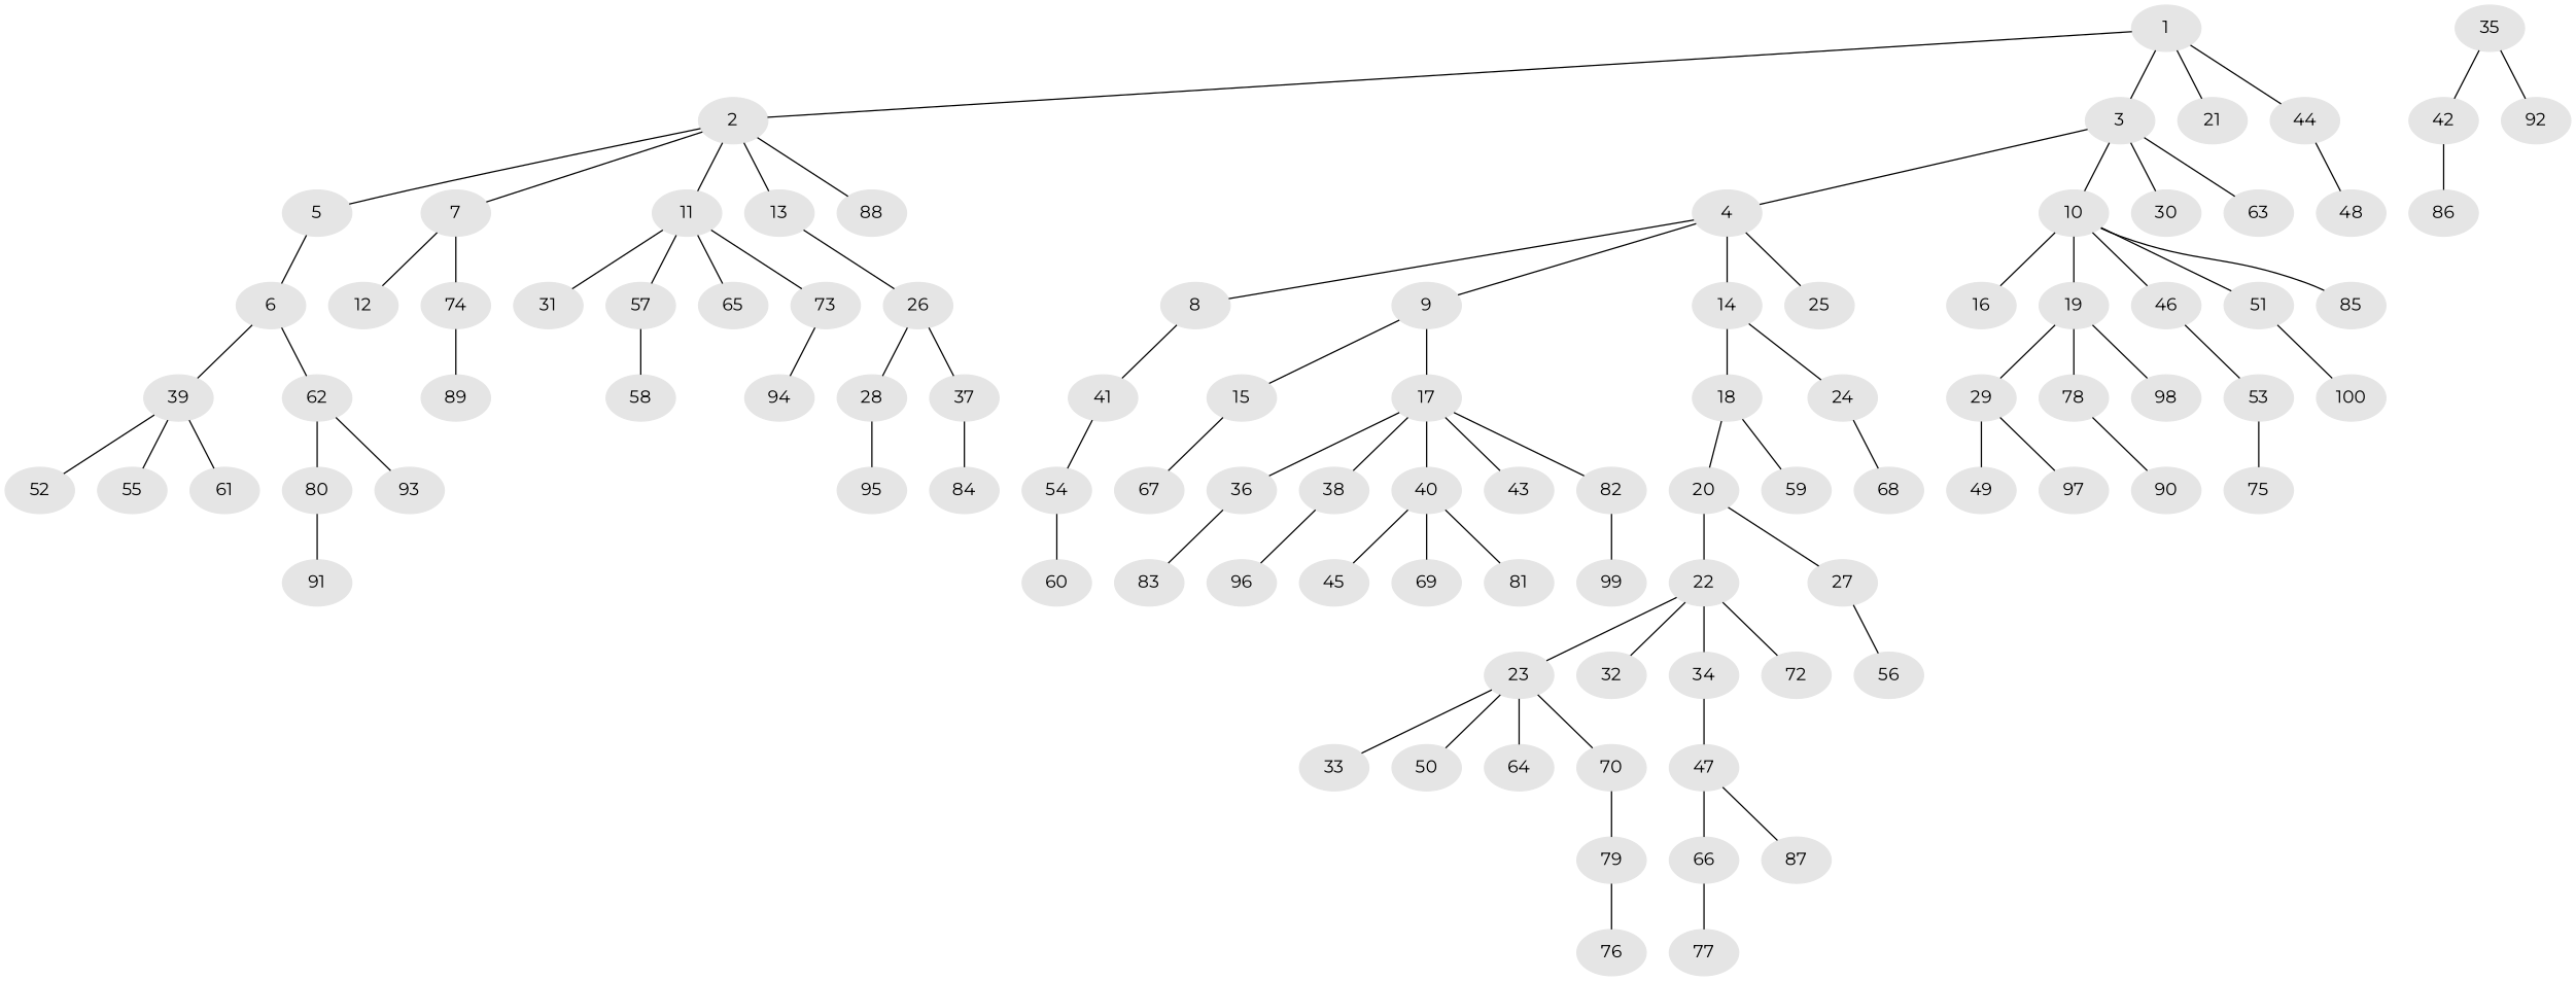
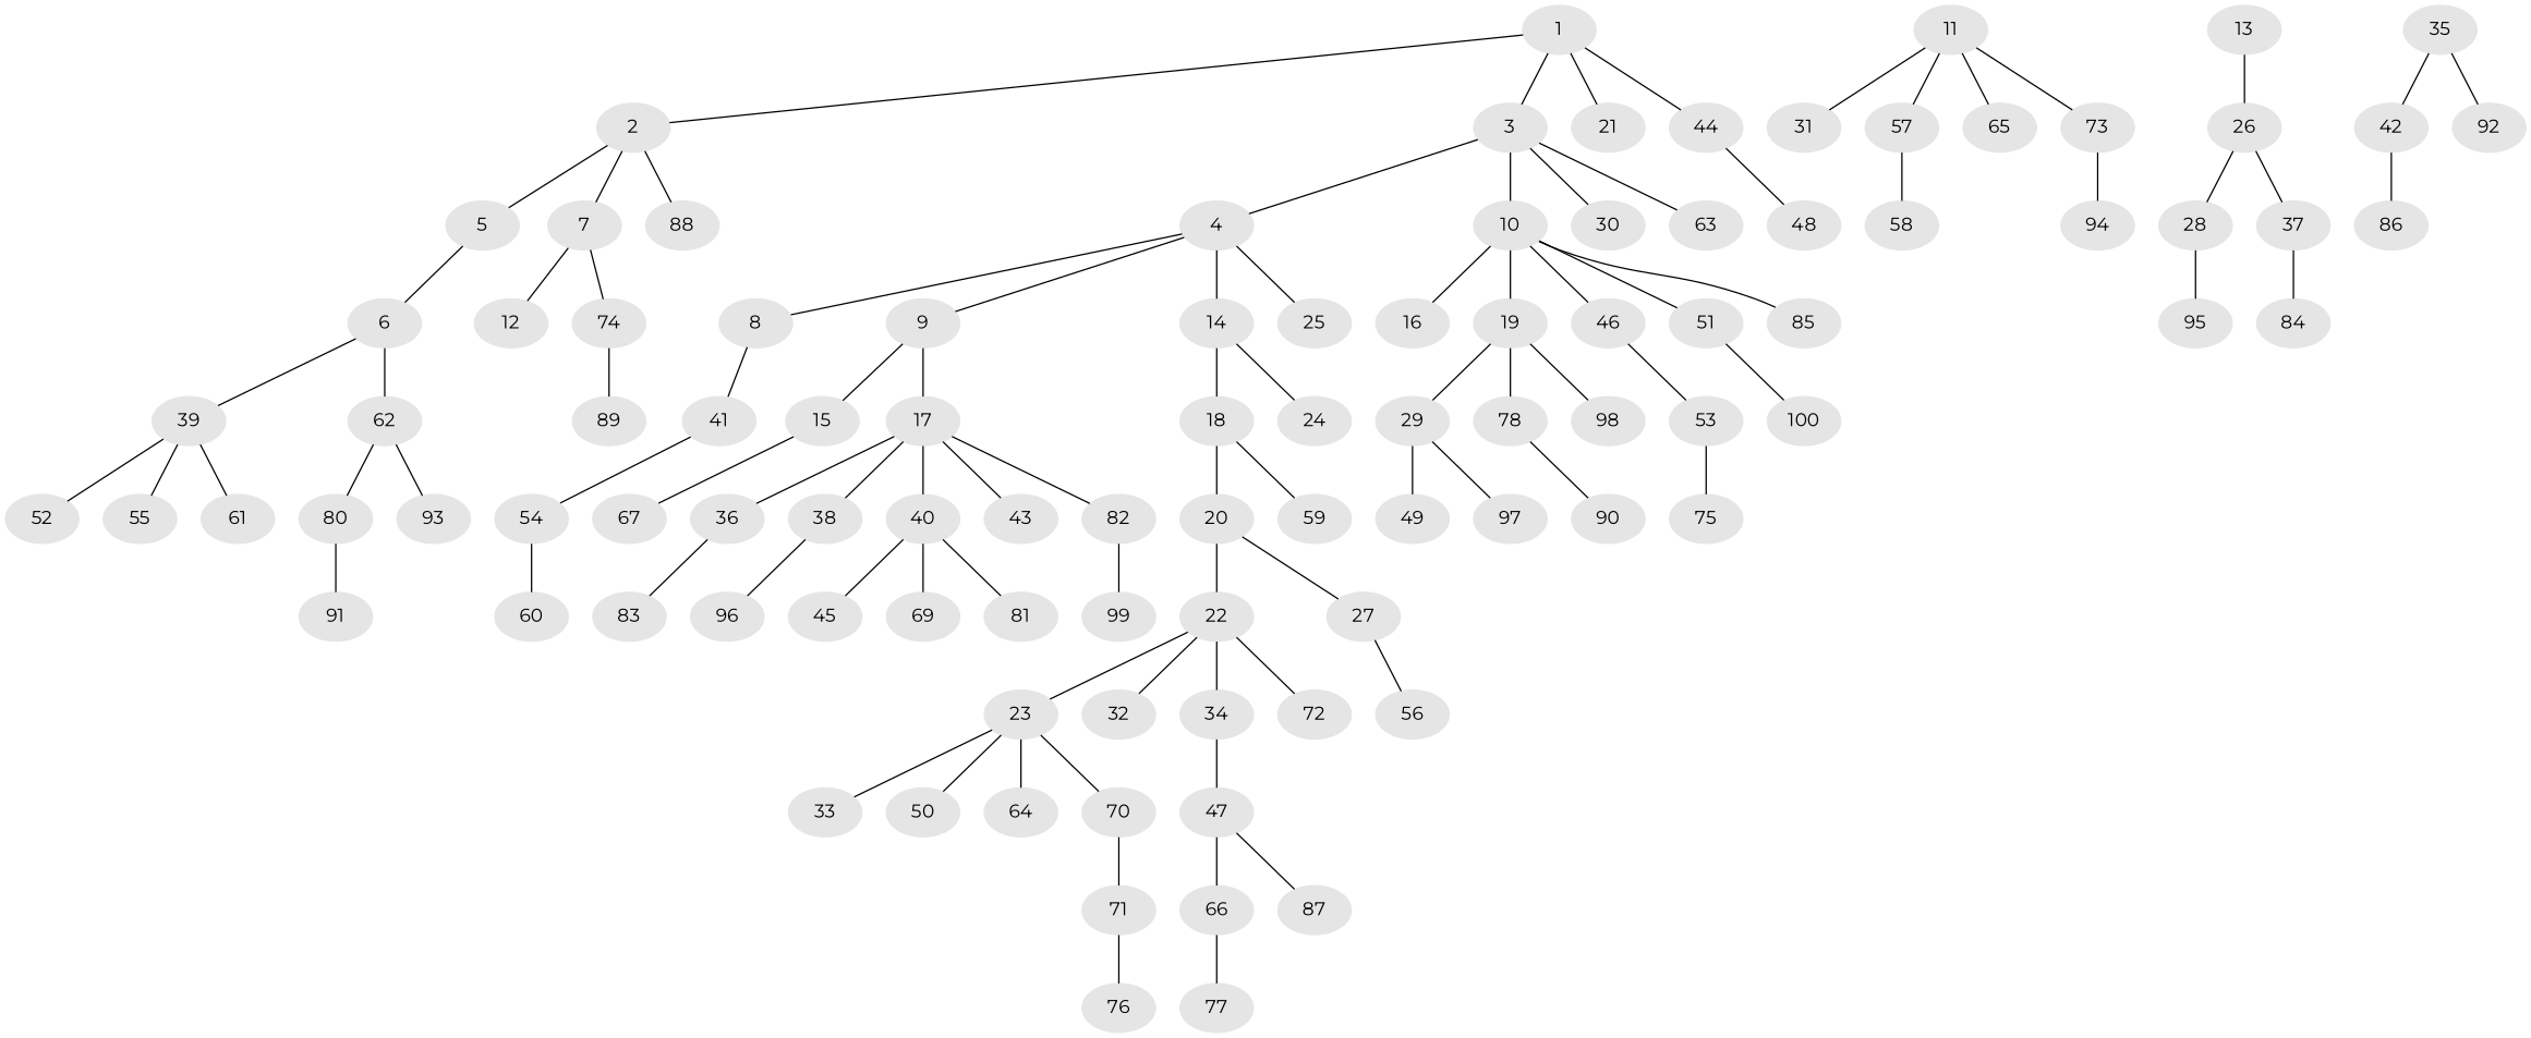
  graph {
    fontname=Montserrat
    node [color=gray90 fontname=Montserrat style=filled]
    edge [fontname=Montserrat]
    1
    2
    3
    21
    44
    5
    7
    11
    13
    88
    4
    10
    30
    63
    35
    42
    92
    48
    6
    12
    74
    31
    57
    65
    73
    26
    8
    9
    14
    25
    16
    19
    46
    51
    85
    41
    15
    17
    18
    24
    39
    62
    52
    55
    61
    80
    93
    89
    54
    67
    36
    38
    40
    43
    82
    29
    78
    98
    53
    100
    58
    94
    28
    37
    20
    59
-   68
    83
    96
    45
    69
    81
    99
    22
    27
    49
    97
    90
    23
    32
    34
    72
    56
    33
    50
    64
    70
    47
-   71 [label=79]
+   71
    95
    84
    66
    87
    86
    60
    75
    77
    91
    76
    1 -- 2
    1 -- 3
    1 -- 21
    1 -- 44
    2 -- 5
    2 -- 7
-   2 -- 11
-   2 -- 13
    2 -- 88
    3 -- 4
    3 -- 10
    3 -- 30
    3 -- 63
    44 -- 48
    5 -- 6
    7 -- 12
    7 -- 74
    11 -- 31
    11 -- 57
    11 -- 65
    11 -- 73
    13 -- 26
    4 -- 8
    4 -- 9
    4 -- 14
    4 -- 25
    10 -- 16
    10 -- 19
    10 -- 46
    10 -- 51
    10 -- 85
    35 -- 42
    35 -- 92
    42 -- 86
    6 -- 39
    6 -- 62
    74 -- 89
    57 -- 58
    73 -- 94
    26 -- 28
    26 -- 37
    8 -- 41
    9 -- 15
    9 -- 17
    14 -- 18
    14 -- 24
    19 -- 29
    19 -- 78
    19 -- 98
    46 -- 53
    51 -- 100
    41 -- 54
    15 -- 67
    17 -- 36
    17 -- 38
    17 -- 40
    17 -- 43
    17 -- 82
    18 -- 20
    18 -- 59
-   24 -- 68
    39 -- 52
    39 -- 55
    39 -- 61
    62 -- 80
    62 -- 93
    80 -- 91
    54 -- 60
    36 -- 83
    38 -- 96
    40 -- 45
    40 -- 69
    40 -- 81
    82 -- 99
    29 -- 49
    29 -- 97
    78 -- 90
    53 -- 75
    28 -- 95
    37 -- 84
    20 -- 22
    20 -- 27
    22 -- 23
    22 -- 32
    22 -- 34
    22 -- 72
    27 -- 56
    23 -- 33
    23 -- 50
    23 -- 64
    23 -- 70
    34 -- 47
    70 -- 71
    47 -- 66
    47 -- 87
    71 -- 76
    66 -- 77
  }
